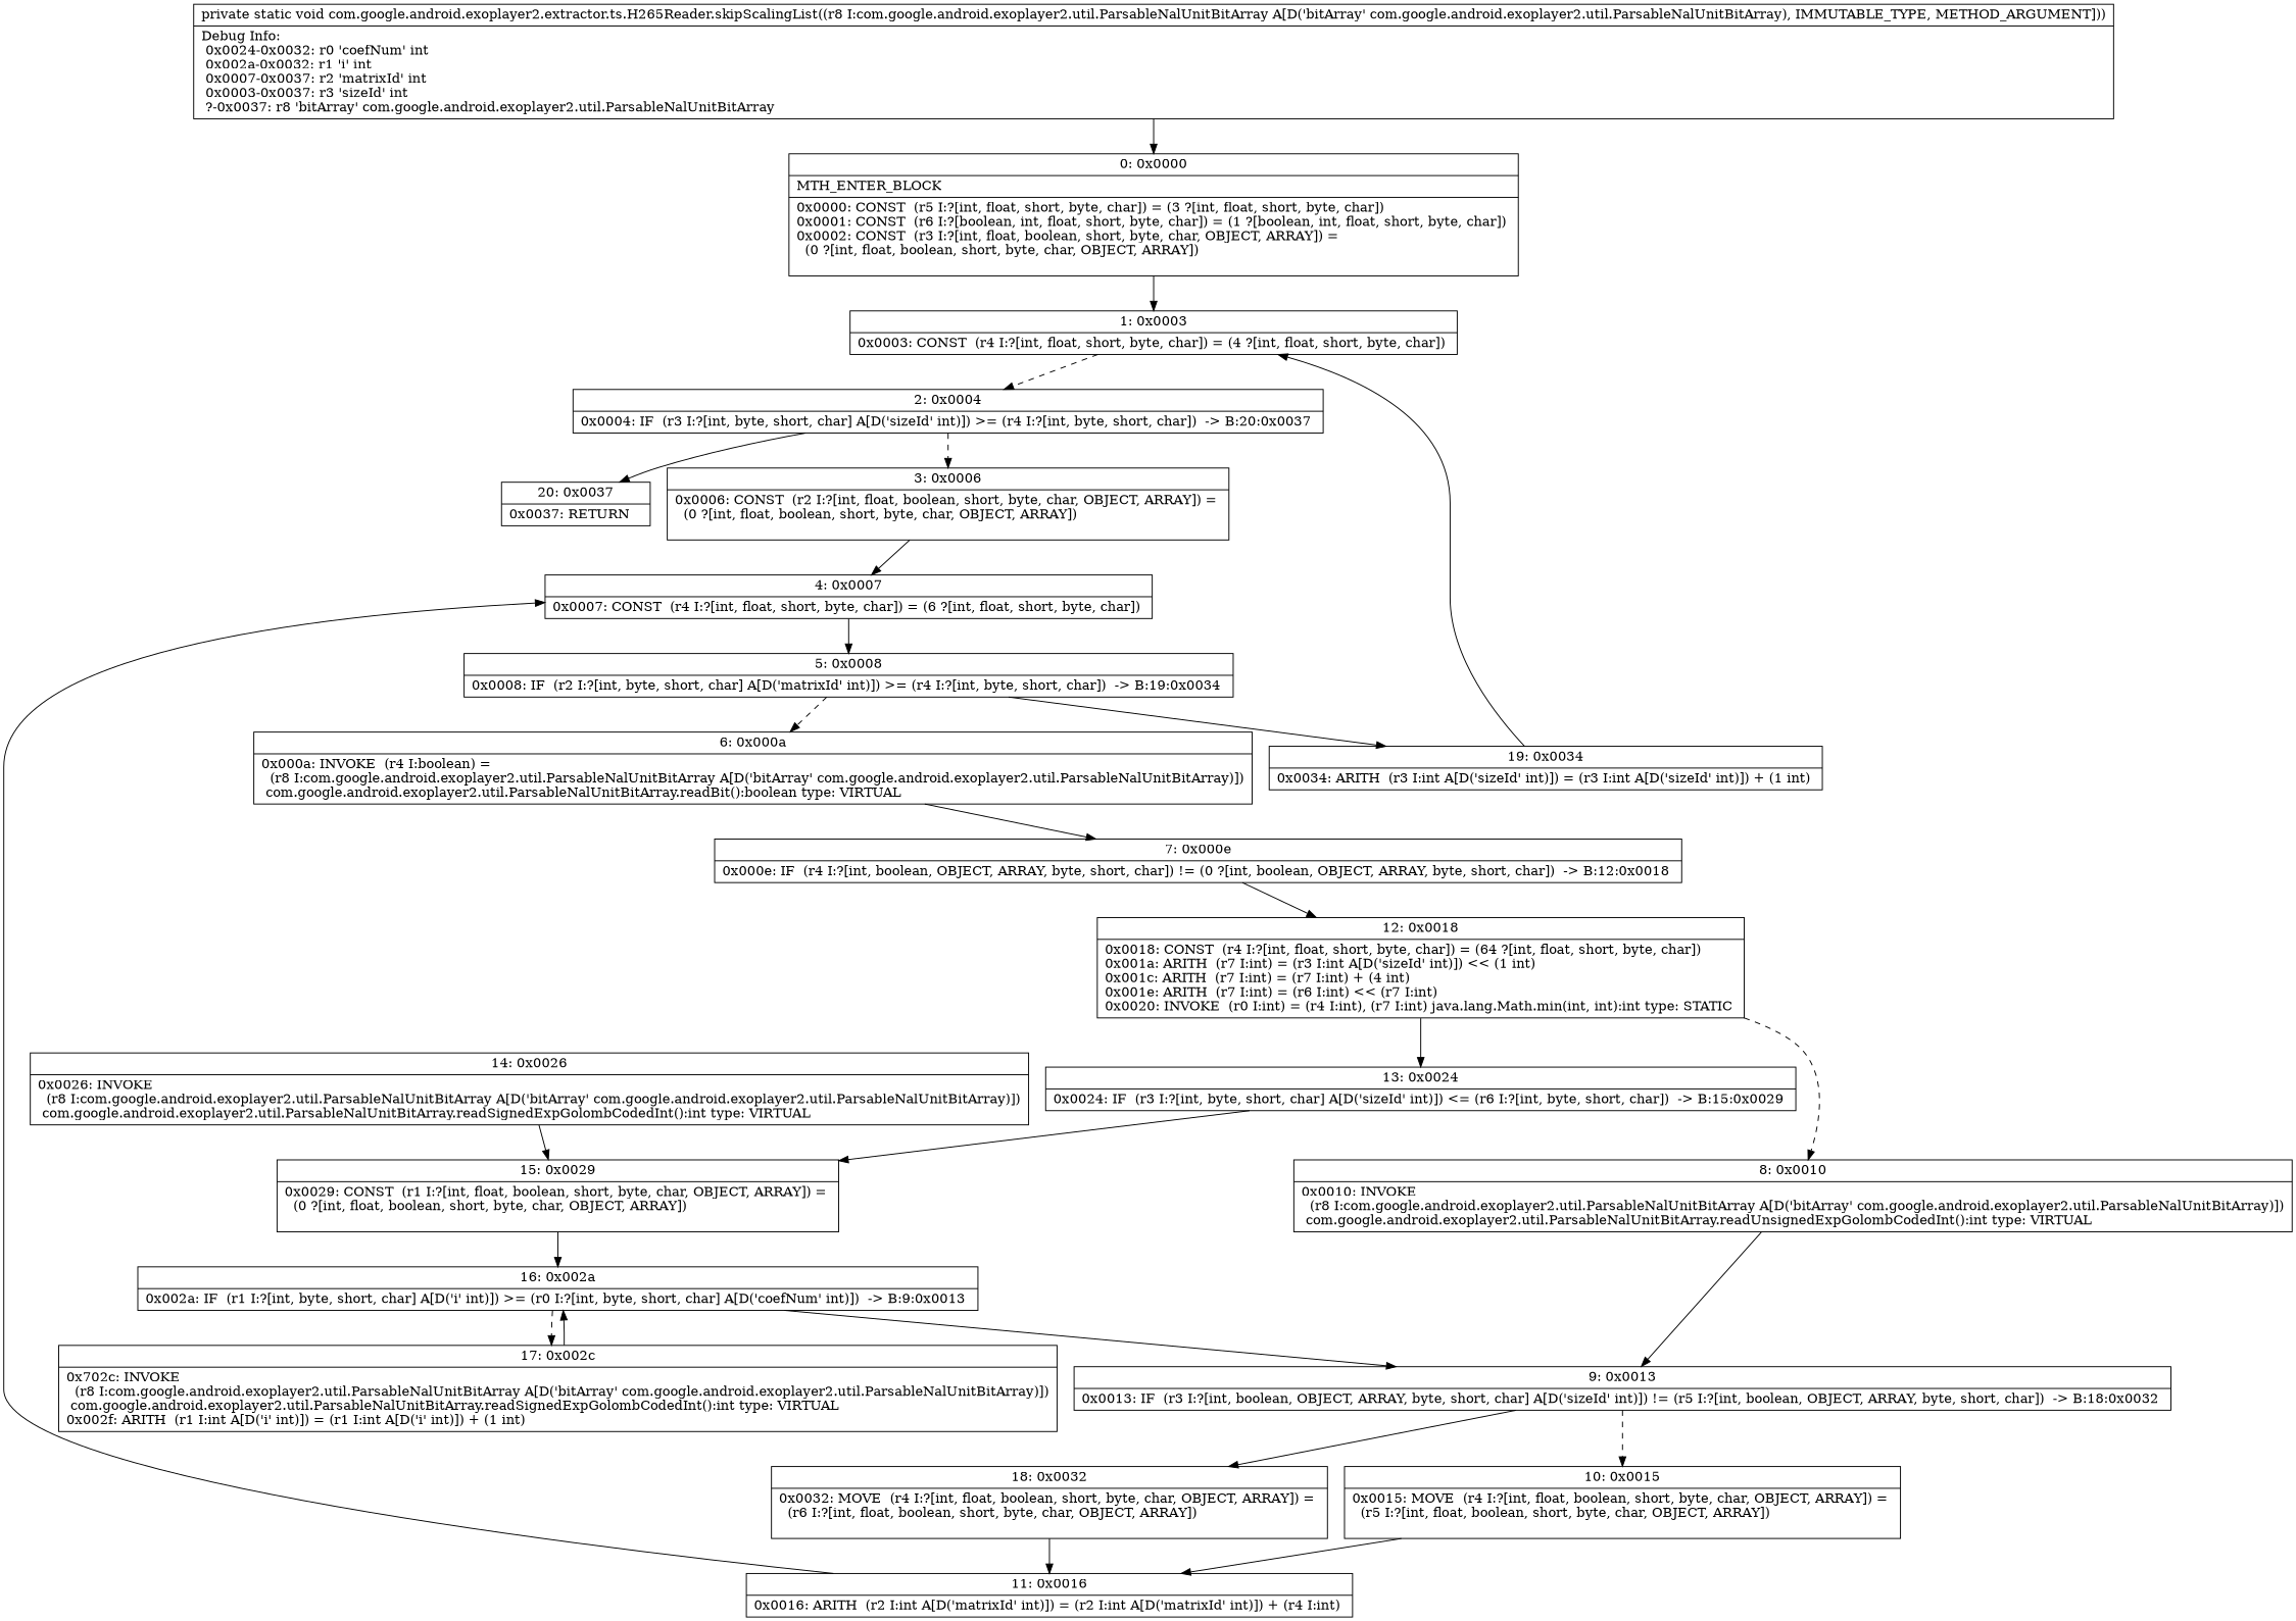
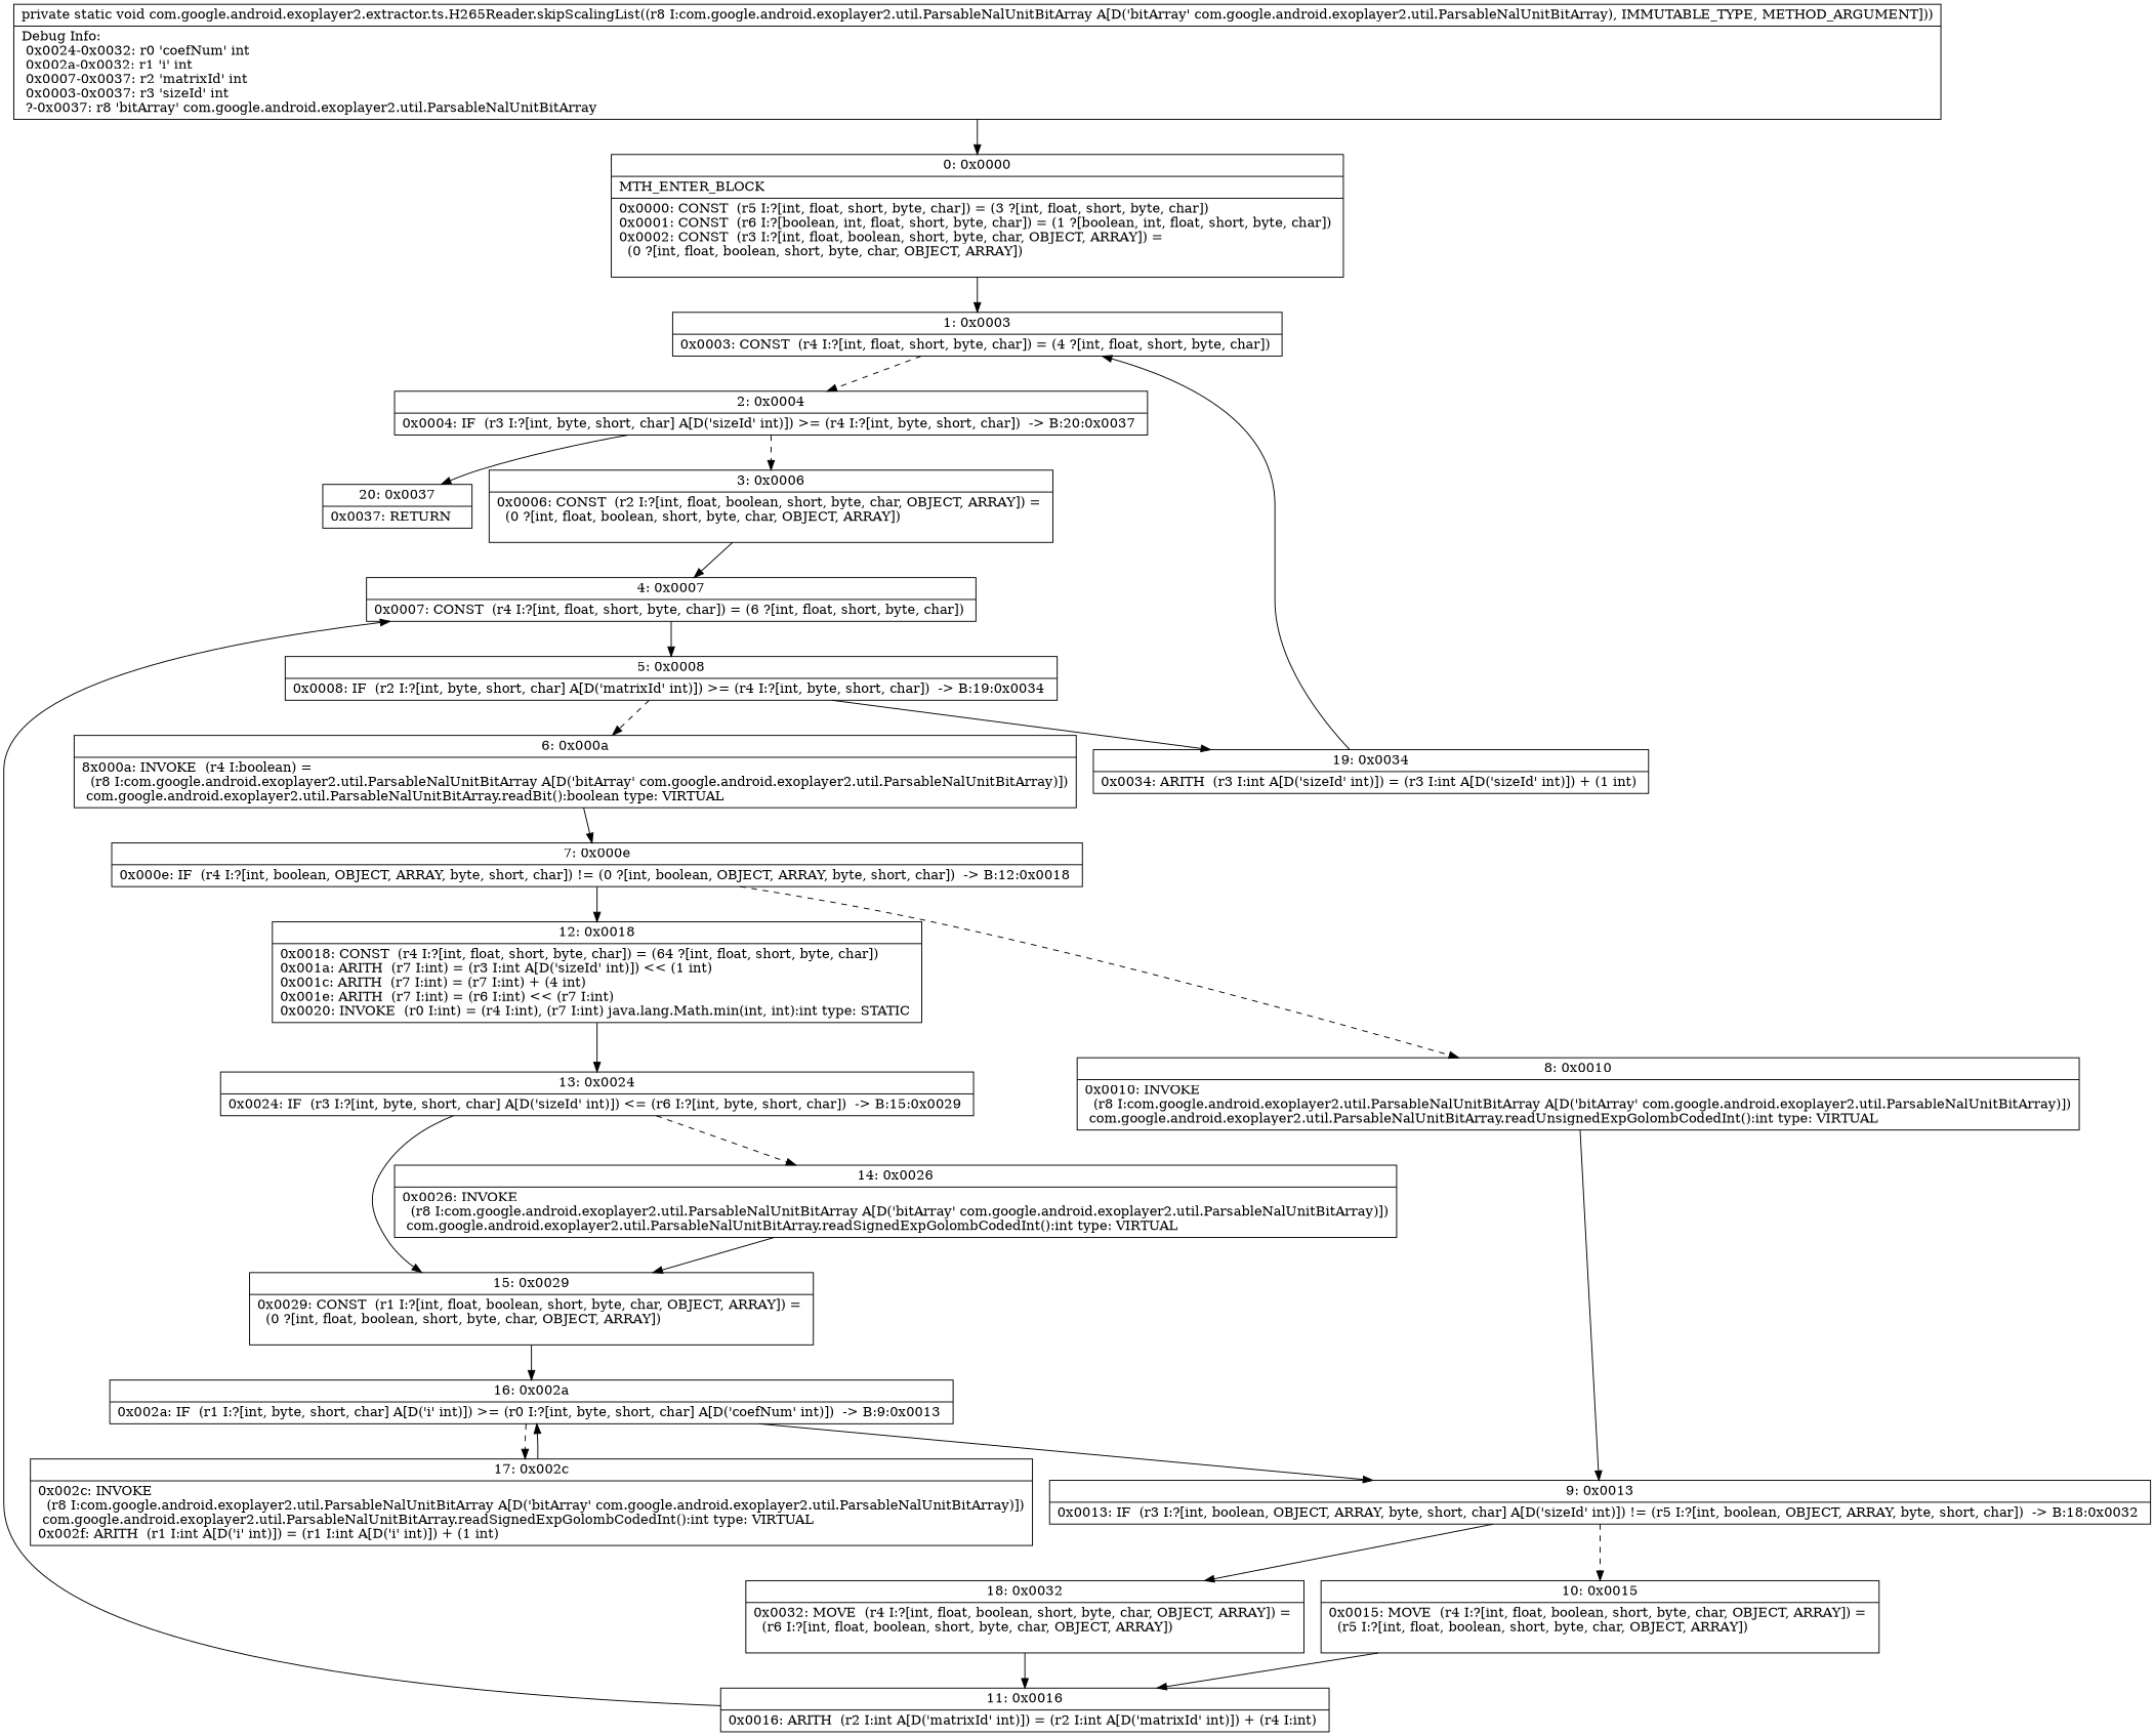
  digraph {
    node [shape=record]
    n1 [label="{0\:\ 0x0000|MTH_ENTER_BLOCK\l|0x0000: CONST  (r5 I:?[int, float, short, byte, char]) = (3 ?[int, float, short, byte, char]) \l0x0001: CONST  (r6 I:?[boolean, int, float, short, byte, char]) = (1 ?[boolean, int, float, short, byte, char]) \l0x0002: CONST  (r3 I:?[int, float, boolean, short, byte, char, OBJECT, ARRAY]) = \l  (0 ?[int, float, boolean, short, byte, char, OBJECT, ARRAY])\l \l}"]
    n2 [label="{1\:\ 0x0003|0x0003: CONST  (r4 I:?[int, float, short, byte, char]) = (4 ?[int, float, short, byte, char]) \l}"]
    n3 [label="{2\:\ 0x0004|0x0004: IF  (r3 I:?[int, byte, short, char] A[D('sizeId' int)]) \>= (r4 I:?[int, byte, short, char])  \-\> B:20:0x0037 \l}"]
    n4 [label="{3\:\ 0x0006|0x0006: CONST  (r2 I:?[int, float, boolean, short, byte, char, OBJECT, ARRAY]) = \l  (0 ?[int, float, boolean, short, byte, char, OBJECT, ARRAY])\l \l}"]
    n5 [label="{20\:\ 0x0037|0x0037: RETURN   \l}"]
    n6 [label="{4\:\ 0x0007|0x0007: CONST  (r4 I:?[int, float, short, byte, char]) = (6 ?[int, float, short, byte, char]) \l}"]
    n7 [label="{5\:\ 0x0008|0x0008: IF  (r2 I:?[int, byte, short, char] A[D('matrixId' int)]) \>= (r4 I:?[int, byte, short, char])  \-\> B:19:0x0034 \l}"]
-   n8 [label="{6\:\ 0x000a|0x000a: INVOKE  (r4 I:boolean) = \l  (r8 I:com.google.android.exoplayer2.util.ParsableNalUnitBitArray A[D('bitArray' com.google.android.exoplayer2.util.ParsableNalUnitBitArray)])\l com.google.android.exoplayer2.util.ParsableNalUnitBitArray.readBit():boolean type: VIRTUAL \l}"]
+   n8 [label="{6\:\ 0x000a|8x000a: INVOKE  (r4 I:boolean) = \l  (r8 I:com.google.android.exoplayer2.util.ParsableNalUnitBitArray A[D('bitArray' com.google.android.exoplayer2.util.ParsableNalUnitBitArray)])\l com.google.android.exoplayer2.util.ParsableNalUnitBitArray.readBit():boolean type: VIRTUAL \l}"]
    n9 [label="{19\:\ 0x0034|0x0034: ARITH  (r3 I:int A[D('sizeId' int)]) = (r3 I:int A[D('sizeId' int)]) + (1 int) \l}"]
    n10 [label="{7\:\ 0x000e|0x000e: IF  (r4 I:?[int, boolean, OBJECT, ARRAY, byte, short, char]) != (0 ?[int, boolean, OBJECT, ARRAY, byte, short, char])  \-\> B:12:0x0018 \l}"]
    n11 [label="{8\:\ 0x0010|0x0010: INVOKE  \l  (r8 I:com.google.android.exoplayer2.util.ParsableNalUnitBitArray A[D('bitArray' com.google.android.exoplayer2.util.ParsableNalUnitBitArray)])\l com.google.android.exoplayer2.util.ParsableNalUnitBitArray.readUnsignedExpGolombCodedInt():int type: VIRTUAL \l}"]
    n12 [label="{12\:\ 0x0018|0x0018: CONST  (r4 I:?[int, float, short, byte, char]) = (64 ?[int, float, short, byte, char]) \l0x001a: ARITH  (r7 I:int) = (r3 I:int A[D('sizeId' int)]) \<\< (1 int) \l0x001c: ARITH  (r7 I:int) = (r7 I:int) + (4 int) \l0x001e: ARITH  (r7 I:int) = (r6 I:int) \<\< (r7 I:int) \l0x0020: INVOKE  (r0 I:int) = (r4 I:int), (r7 I:int) java.lang.Math.min(int, int):int type: STATIC \l}"]
    n13 [label="{9\:\ 0x0013|0x0013: IF  (r3 I:?[int, boolean, OBJECT, ARRAY, byte, short, char] A[D('sizeId' int)]) != (r5 I:?[int, boolean, OBJECT, ARRAY, byte, short, char])  \-\> B:18:0x0032 \l}"]
    n14 [label="{13\:\ 0x0024|0x0024: IF  (r3 I:?[int, byte, short, char] A[D('sizeId' int)]) \<= (r6 I:?[int, byte, short, char])  \-\> B:15:0x0029 \l}"]
    n15 [label="{10\:\ 0x0015|0x0015: MOVE  (r4 I:?[int, float, boolean, short, byte, char, OBJECT, ARRAY]) = \l  (r5 I:?[int, float, boolean, short, byte, char, OBJECT, ARRAY])\l \l}"]
    n16 [label="{18\:\ 0x0032|0x0032: MOVE  (r4 I:?[int, float, boolean, short, byte, char, OBJECT, ARRAY]) = \l  (r6 I:?[int, float, boolean, short, byte, char, OBJECT, ARRAY])\l \l}"]
    n17 [label="{11\:\ 0x0016|0x0016: ARITH  (r2 I:int A[D('matrixId' int)]) = (r2 I:int A[D('matrixId' int)]) + (r4 I:int) \l}"]
    n18 [label="{14\:\ 0x0026|0x0026: INVOKE  \l  (r8 I:com.google.android.exoplayer2.util.ParsableNalUnitBitArray A[D('bitArray' com.google.android.exoplayer2.util.ParsableNalUnitBitArray)])\l com.google.android.exoplayer2.util.ParsableNalUnitBitArray.readSignedExpGolombCodedInt():int type: VIRTUAL \l}"]
    n19 [label="{15\:\ 0x0029|0x0029: CONST  (r1 I:?[int, float, boolean, short, byte, char, OBJECT, ARRAY]) = \l  (0 ?[int, float, boolean, short, byte, char, OBJECT, ARRAY])\l \l}"]
    n20 [label="{16\:\ 0x002a|0x002a: IF  (r1 I:?[int, byte, short, char] A[D('i' int)]) \>= (r0 I:?[int, byte, short, char] A[D('coefNum' int)])  \-\> B:9:0x0013 \l}"]
-   n21 [label="{17\:\ 0x002c|0x702c: INVOKE  \l  (r8 I:com.google.android.exoplayer2.util.ParsableNalUnitBitArray A[D('bitArray' com.google.android.exoplayer2.util.ParsableNalUnitBitArray)])\l com.google.android.exoplayer2.util.ParsableNalUnitBitArray.readSignedExpGolombCodedInt():int type: VIRTUAL \l0x002f: ARITH  (r1 I:int A[D('i' int)]) = (r1 I:int A[D('i' int)]) + (1 int) \l}"]
+   n21 [label="{17\:\ 0x002c|0x002c: INVOKE  \l  (r8 I:com.google.android.exoplayer2.util.ParsableNalUnitBitArray A[D('bitArray' com.google.android.exoplayer2.util.ParsableNalUnitBitArray)])\l com.google.android.exoplayer2.util.ParsableNalUnitBitArray.readSignedExpGolombCodedInt():int type: VIRTUAL \l0x002f: ARITH  (r1 I:int A[D('i' int)]) = (r1 I:int A[D('i' int)]) + (1 int) \l}"]
    n22 [label="{private static void com.google.android.exoplayer2.extractor.ts.H265Reader.skipScalingList((r8 I:com.google.android.exoplayer2.util.ParsableNalUnitBitArray A[D('bitArray' com.google.android.exoplayer2.util.ParsableNalUnitBitArray), IMMUTABLE_TYPE, METHOD_ARGUMENT]))  | Debug Info:\l  0x0024\-0x0032: r0 'coefNum' int\l  0x002a\-0x0032: r1 'i' int\l  0x0007\-0x0037: r2 'matrixId' int\l  0x0003\-0x0037: r3 'sizeId' int\l  ?\-0x0037: r8 'bitArray' com.google.android.exoplayer2.util.ParsableNalUnitBitArray\l}"]
    n1 -> n2
    n2 -> n3 [style=dashed]
    n3 -> n4 [style=dashed]
    n3 -> n5
    n4 -> n6
    n6 -> n7
    n7 -> n8 [style=dashed]
    n7 -> n9
    n8 -> n10
    n9 -> n2
-   n12 -> n11 [style=dashed]
+   n10 -> n11 [style=dashed]
    n10 -> n12
    n11 -> n13
    n12 -> n14
    n13 -> n15 [style=dashed]
    n13 -> n16
+   n14 -> n18 [style=dashed]
    n14 -> n19
    n15 -> n17
    n16 -> n17
    n17 -> n6
    n18 -> n19
    n19 -> n20
    n20 -> n13
    n20 -> n21 [style=dashed]
    n21 -> n20
    n22 -> n1
  }
